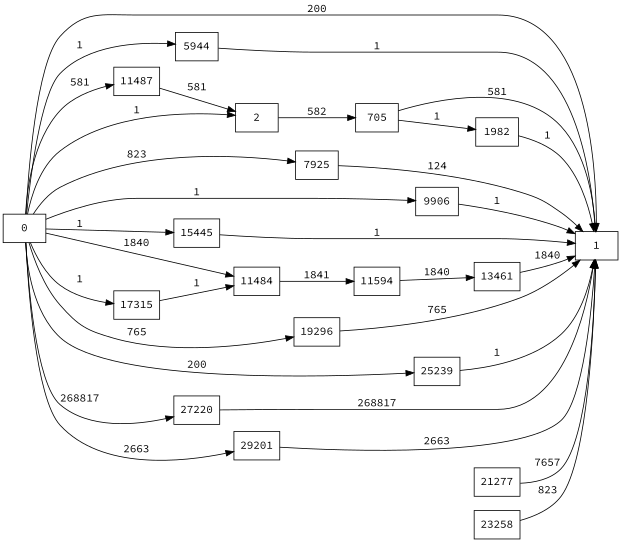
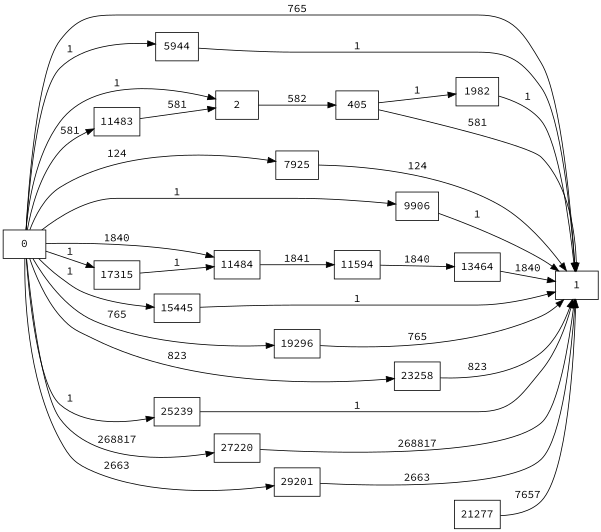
  digraph {
    fontname="Source Code Pro"
    rankdir=LR
    node [fontname="Source Code Pro" shape=rectangle]
    edge [fontname="Source Code Pro"]
    2
-   405 [label=705]
+   405
    1
    1982
    5944
    7925
    9906
-   11483 [label=11487]
+   11483
    11484
    11594
-   13464 [label=13461]
+   13464
    15445
    17315
    19296
    21277
    23258
    25239
    27220
    29201
    0
    2 -> 405 [label=582]
    405 -> 1 [label=581]
    405 -> 1982 [label=1]
    1982 -> 1 [label=1]
    5944 -> 1 [label=1]
    7925 -> 1 [label=124]
    9906 -> 1 [label=1]
    11483 -> 2 [label=581]
    11484 -> 11594 [label=1841]
    11594 -> 13464 [label=1840]
    13464 -> 1 [label=1840]
    15445 -> 1 [label=1]
    17315 -> 11484 [label=1]
    19296 -> 1 [label=765]
    21277 -> 1 [label=7657]
    23258 -> 1 [label=823]
    25239 -> 1 [label=1]
    27220 -> 1 [label=268817]
    29201 -> 1 [label=2663]
    0 -> 2 [label=1]
-   0 -> 1 [label=200]
+   0 -> 1 [label=765]
    0 -> 5944 [label=1]
-   0 -> 7925 [label=823]
+   0 -> 7925 [label=124]
    0 -> 9906 [label=1]
    0 -> 11483 [label=581]
    0 -> 11484 [label=1840]
    0 -> 15445 [label=1]
    0 -> 17315 [label=1]
    0 -> 19296 [label=765]
-   0 -> 25239 [label=200]
+   0 -> 23258 [label=823]
+   0 -> 25239 [label=1]
    0 -> 27220 [label=268817]
    0 -> 29201 [label=2663]
  }
